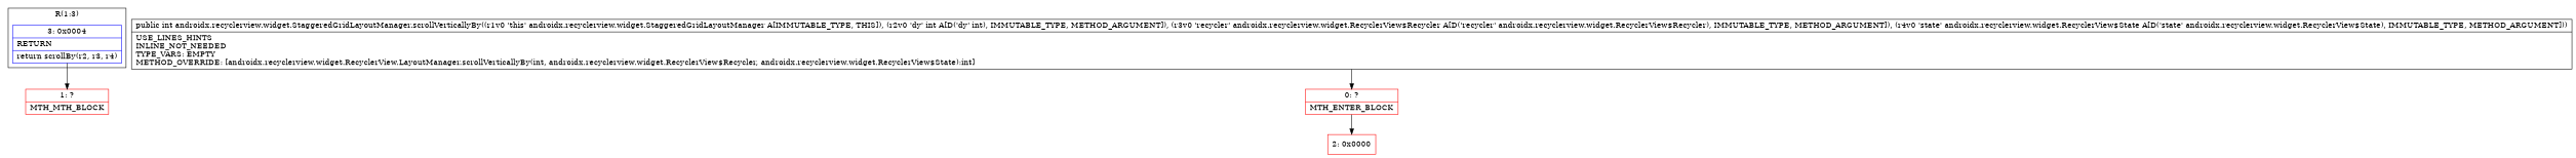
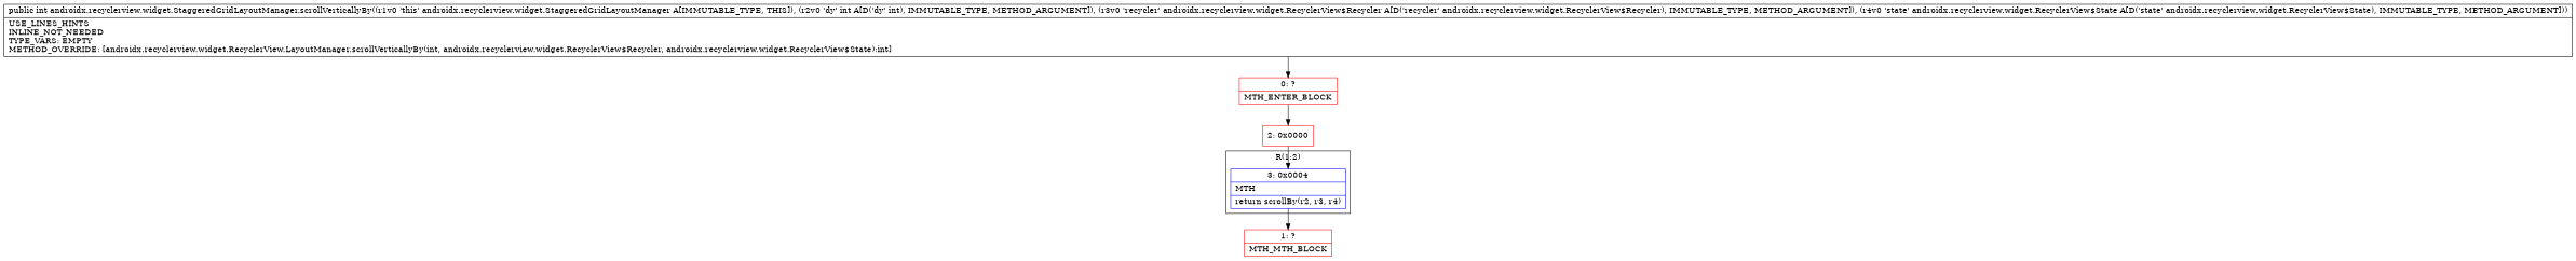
  digraph {
    node [color=red shape=record]
-   n1 [color=blue label="{3\:\ 0x0004|RETURN\l|return scrollBy(r2, r3, r4)\l}"]
+   n1 [color=blue label="{3\:\ 0x0004|MTH\l|return scrollBy(r2, r3, r4)\l}"]
    n2 [label="{1\:\ ?|MTH_MTH_BLOCK\l}"]
    n3 [label="{0\:\ ?|MTH_ENTER_BLOCK\l}"]
    n4 [label="{2\:\ 0x0000}"]
    n5 [label="{public int androidx.recyclerview.widget.StaggeredGridLayoutManager.scrollVerticallyBy((r1v0 'this' androidx.recyclerview.widget.StaggeredGridLayoutManager A[IMMUTABLE_TYPE, THIS]), (r2v0 'dy' int A[D('dy' int), IMMUTABLE_TYPE, METHOD_ARGUMENT]), (r3v0 'recycler' androidx.recyclerview.widget.RecyclerView$Recycler A[D('recycler' androidx.recyclerview.widget.RecyclerView$Recycler), IMMUTABLE_TYPE, METHOD_ARGUMENT]), (r4v0 'state' androidx.recyclerview.widget.RecyclerView$State A[D('state' androidx.recyclerview.widget.RecyclerView$State), IMMUTABLE_TYPE, METHOD_ARGUMENT]))  | USE_LINES_HINTS\lINLINE_NOT_NEEDED\lTYPE_VARS: EMPTY\lMETHOD_OVERRIDE: [androidx.recyclerview.widget.RecyclerView.LayoutManager.scrollVerticallyBy(int, androidx.recyclerview.widget.RecyclerView$Recycler, androidx.recyclerview.widget.RecyclerView$State):int]\l}" color=""]
    subgraph cluster_1 {
-     label="R(1:3)"
+     label="R(1:2)"
      n1
    }
    n1 -> n2
    n3 -> n4
+   n4 -> n1
    n5 -> n3
  }
